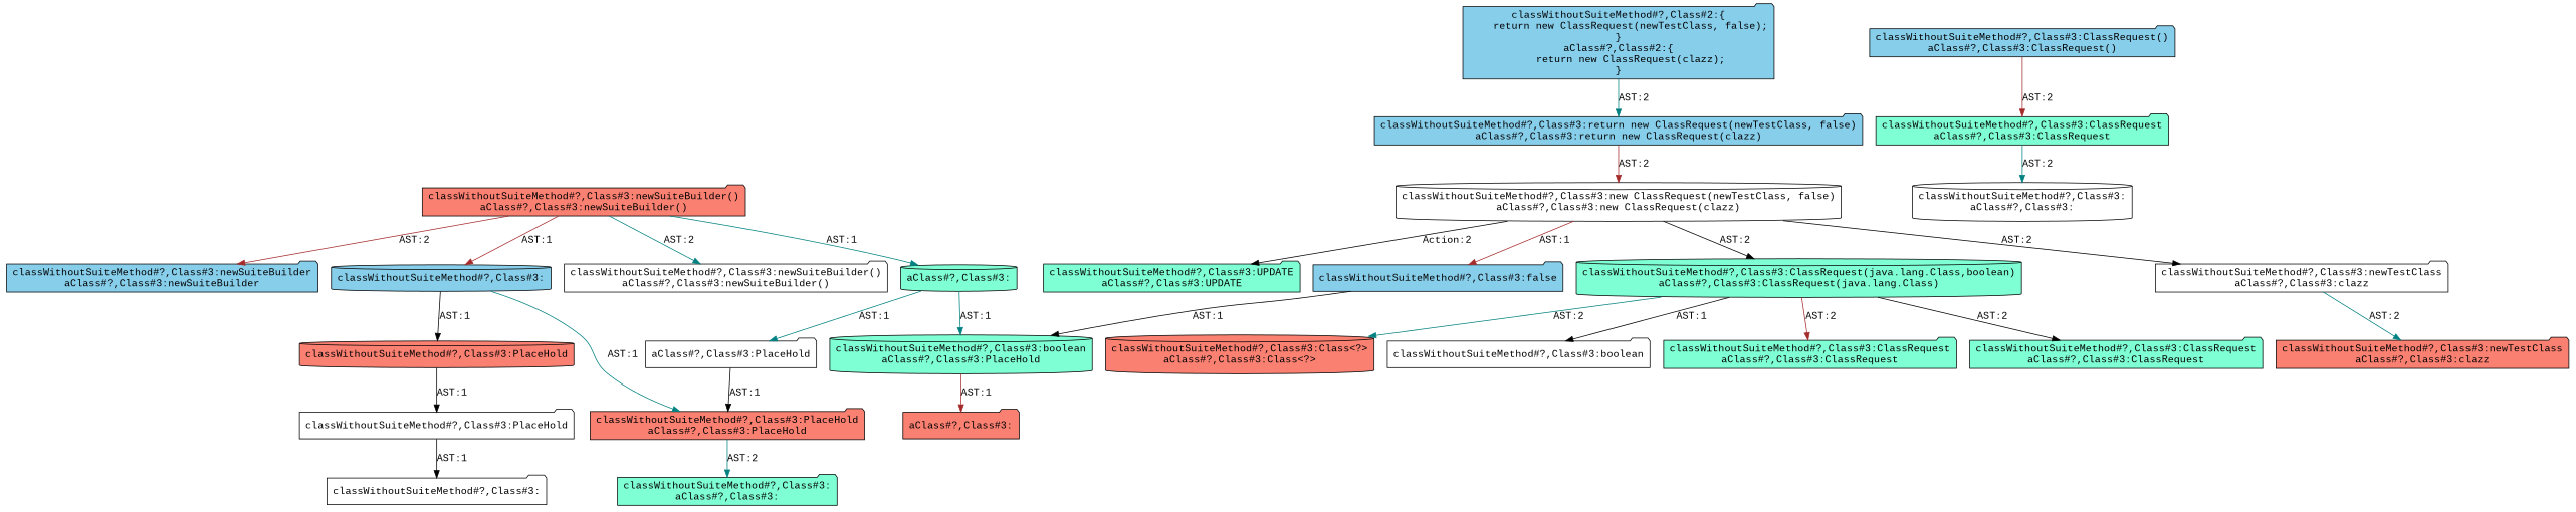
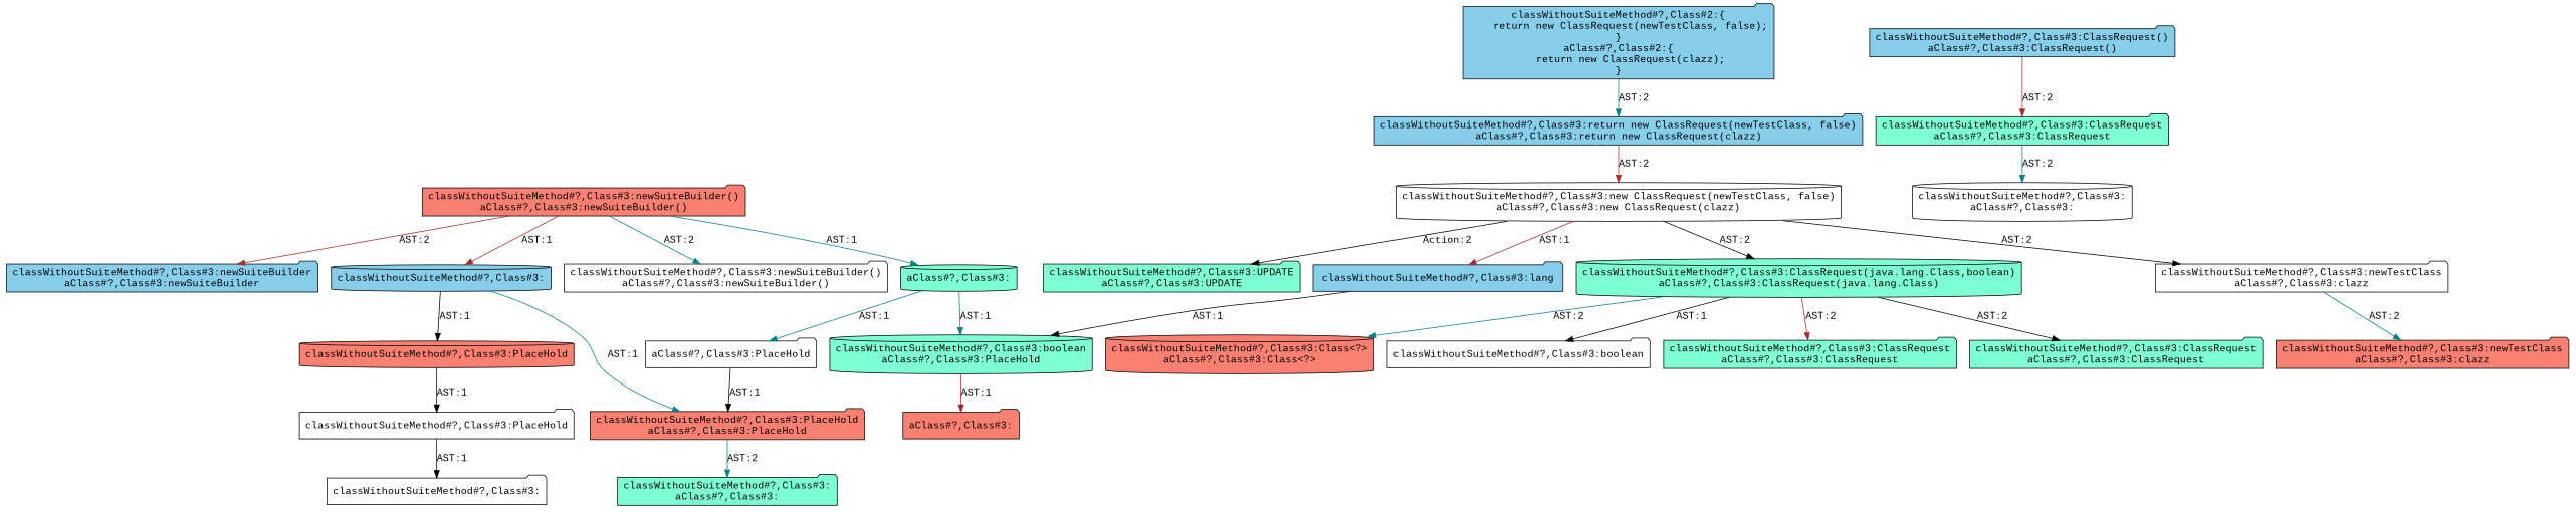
  digraph {
    fontname="Liberation Mono"
    node [shape=folder style=filled fillcolor=aquamarine fontname="Liberation Mono"]
    edge [color=black fontname="Liberation Mono"]
    n1 [label="classWithoutSuiteMethod#?,Class#3:UPDATE\naClass#?,Class#3:UPDATE"]
    n2 [label="classWithoutSuiteMethod#?,Class#3:new ClassRequest(newTestClass, false)\naClass#?,Class#3:new ClassRequest(clazz)" shape=cylinder fillcolor=white]
    n3 [label="classWithoutSuiteMethod#?,Class#3:ClassRequest(java.lang.Class,boolean)\naClass#?,Class#3:ClassRequest(java.lang.Class)" shape=cylinder]
    n4 [label="classWithoutSuiteMethod#?,Class#3:newTestClass\naClass#?,Class#3:clazz" fillcolor=white]
-   n5 [label="classWithoutSuiteMethod#?,Class#3:false" fillcolor=skyblue]
+   n5 [label="classWithoutSuiteMethod#?,Class#3:lang" fillcolor=skyblue]
    n6 [label="classWithoutSuiteMethod#?,Class#3:return new ClassRequest(newTestClass, false)\naClass#?,Class#3:return new ClassRequest(clazz)" fillcolor=skyblue]
    n7 [label="classWithoutSuiteMethod#?,Class#2:\{\n    return new ClassRequest(newTestClass, false);\n\}\naClass#?,Class#2:\{\n    return new ClassRequest(clazz);\n\}" fillcolor=skyblue]
    n8 [label="classWithoutSuiteMethod#?,Class#3:ClassRequest\naClass#?,Class#3:ClassRequest"]
    n9 [label="classWithoutSuiteMethod#?,Class#3:ClassRequest\naClass#?,Class#3:ClassRequest"]
    n10 [label="classWithoutSuiteMethod#?,Class#3:Class<?>\naClass#?,Class#3:Class<?>" shape=cylinder fillcolor=salmon]
    n11 [label="classWithoutSuiteMethod#?,Class#3:boolean" fillcolor=white]
    n12 [label="classWithoutSuiteMethod#?,Class#3:newTestClass\naClass#?,Class#3:clazz" fillcolor=salmon]
    n13 [label="classWithoutSuiteMethod#?,Class#3:boolean\naClass#?,Class#3:PlaceHold" shape=cylinder]
    n14 [label="aClass#?,Class#3:" fillcolor=salmon]
    n15 [label="classWithoutSuiteMethod#?,Class#3:ClassRequest()\naClass#?,Class#3:ClassRequest()" fillcolor=skyblue]
    n16 [label="classWithoutSuiteMethod#?,Class#3:ClassRequest\naClass#?,Class#3:ClassRequest"]
    n17 [label="classWithoutSuiteMethod#?,Class#3:\naClass#?,Class#3:" shape=cylinder fillcolor=white]
    n18 [label="classWithoutSuiteMethod#?,Class#3:newSuiteBuilder()\naClass#?,Class#3:newSuiteBuilder()" fillcolor=salmon]
    n19 [label="classWithoutSuiteMethod#?,Class#3:newSuiteBuilder\naClass#?,Class#3:newSuiteBuilder" fillcolor=skyblue]
    n20 [label="classWithoutSuiteMethod#?,Class#3:" shape=cylinder fillcolor=skyblue]
    n21 [label="classWithoutSuiteMethod#?,Class#3:newSuiteBuilder()\naClass#?,Class#3:newSuiteBuilder()" fillcolor=white]
    n22 [label="aClass#?,Class#3:" shape=cylinder]
    n23 [label="classWithoutSuiteMethod#?,Class#3:PlaceHold\naClass#?,Class#3:PlaceHold" fillcolor=salmon]
    n24 [label="classWithoutSuiteMethod#?,Class#3:PlaceHold" shape=cylinder fillcolor=salmon]
    n25 [label="classWithoutSuiteMethod#?,Class#3:\naClass#?,Class#3:"]
    n26 [label="classWithoutSuiteMethod#?,Class#3:PlaceHold" fillcolor=white]
    n27 [label="classWithoutSuiteMethod#?,Class#3:" fillcolor=white]
    n28 [label="aClass#?,Class#3:PlaceHold" fillcolor=white]
    n2 -> n1 [label="Action:2"]
    n2 -> n3 [label="AST:2"]
    n2 -> n4 [label="AST:2"]
    n2 -> n5 [label="AST:1" color=brown]
    n3 -> n8 [label="AST:2" color=brown]
    n3 -> n9 [label="AST:2"]
    n3 -> n10 [label="AST:2" color=teal]
    n3 -> n11 [label="AST:1"]
    n4 -> n12 [label="AST:2" color=teal]
    n5 -> n13 [label="AST:1"]
    n6 -> n2 [label="AST:2" color=brown]
    n7 -> n6 [label="AST:2" color=teal]
    n13 -> n14 [label="AST:1" color=brown]
    n15 -> n16 [label="AST:2" color=brown]
    n16 -> n17 [label="AST:2" color=teal]
    n18 -> n19 [label="AST:2" color=brown]
    n18 -> n20 [label="AST:1" color=brown]
    n18 -> n21 [label="AST:2" color=teal]
    n18 -> n22 [label="AST:1" color=teal]
    n20 -> n23 [label="AST:1" color=teal]
    n20 -> n24 [label="AST:1"]
    n22 -> n13 [label="AST:1" color=teal]
    n22 -> n28 [label="AST:1" color=teal]
    n23 -> n25 [label="AST:2" color=teal]
    n24 -> n26 [label="AST:1"]
    n26 -> n27 [label="AST:1"]
    n28 -> n23 [label="AST:1"]
  }
